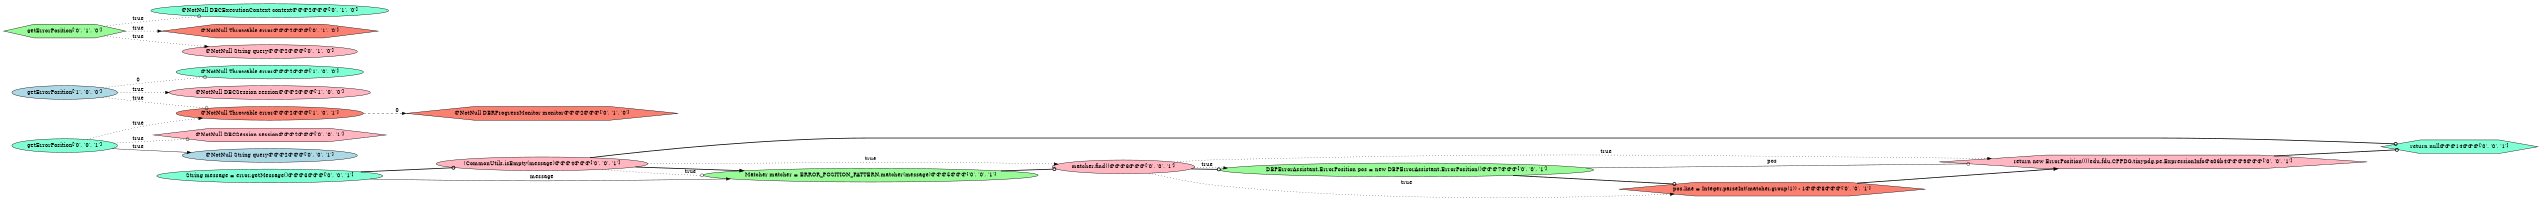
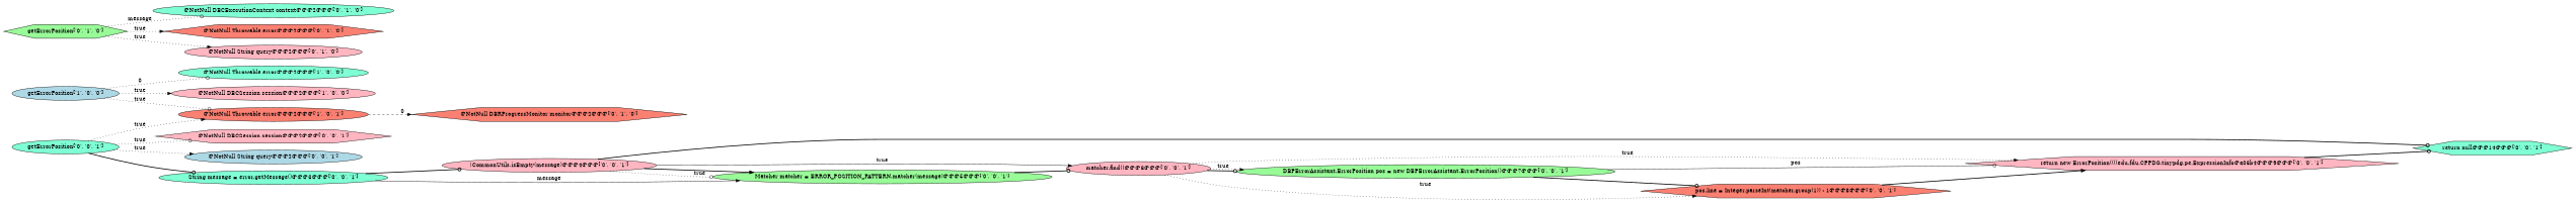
  digraph {
    fontname="DejaVu Serif"
    rankdir=LR
    node [fillcolor=lightpink fontname="DejaVu Serif" shape=ellipse style=filled]
    edge [arrowhead=normal fontname="DejaVu Serif" style=dotted]
    n1 [fillcolor=salmon label="pos.line = Integer.parseInt(matcher.group(1)) - 1@@@8@@@['0', '0', '1']" shape=hexagon]
    n2 [label="return new ErrorPosition((((edu.fdu.CPPDG.tinypdg.pe.ExpressionInfo@a06b4@@@9@@@['0', '0', '1']" shape=hexagon]
    n3 [fillcolor=aquamarine label="return null@@@14@@@['0', '0', '1']" shape=hexagon]
    n4 [fillcolor=lightblue label="getErrorPosition['1', '0', '0']"]
    n5 [fillcolor=aquamarine label="@NotNull Throwable error@@@2@@@['1', '0', '0']"]
    n6 [fillcolor=salmon label="@NotNull Throwable error@@@2@@@['1', '0', '1']"]
    n7 [label="@NotNull DBCSession session@@@2@@@['1', '0', '0']"]
    n8 [fillcolor=salmon label="@NotNull DBRProgressMonitor monitor@@@2@@@['0', '1', '0']" shape=hexagon]
    n9 [fillcolor=palegreen label="getErrorPosition['0', '1', '0']" shape=hexagon]
    n10 [fillcolor=aquamarine label="@NotNull DBCExecutionContext context@@@2@@@['0', '1', '0']"]
    n11 [fillcolor=salmon label="@NotNull Throwable error@@@2@@@['0', '1', '0']" shape=hexagon]
    n12 [label="@NotNull String query@@@2@@@['0', '1', '0']"]
    n13 [fillcolor=aquamarine label="getErrorPosition['0', '0', '1']"]
    n14 [fillcolor=lightblue label="@NotNull String query@@@2@@@['0', '0', '1']"]
    n15 [fillcolor=aquamarine label="String message = error.getMessage()@@@3@@@['0', '0', '1']"]
    n16 [label="@NotNull DBCSession session@@@2@@@['0', '0', '1']" shape=hexagon]
    n17 [label="!CommonUtils.isEmpty(message)@@@4@@@['0', '0', '1']"]
    n18 [fillcolor=palegreen label="Matcher matcher = ERROR_POSITION_PATTERN.matcher(message)@@@5@@@['0', '0', '1']"]
    n19 [label="matcher.find()@@@6@@@['0', '0', '1']"]
    n20 [fillcolor=palegreen label="DBPErrorAssistant.ErrorPosition pos = new DBPErrorAssistant.ErrorPosition()@@@7@@@['0', '0', '1']"]
    n1 -> n2 [style=bold]
    n2 -> n3 [arrowhead=odot style=bold]
    n4 -> n5 [arrowhead=odot label=0]
    n4 -> n6 [arrowhead=odot label=true]
    n4 -> n7 [label=true]
    n6 -> n8 [label=0 style=dashed]
-   n9 -> n10 [arrowhead=odot label=true]
+   n9 -> n10 [arrowhead=odot label=message]
    n9 -> n11 [label=true]
    n9 -> n12 [label=true]
    n13 -> n6 [label=true]
-   n13 -> n14 [label=true style=solid]
+   n13 -> n14 [label=true]
+   n13 -> n15 [arrowhead=odot style=bold]
    n13 -> n16 [arrowhead=odot label=true]
    n15 -> n17 [arrowhead=odot style=bold]
    n15 -> n18 [label=message style=solid]
    n17 -> n3 [arrowhead=odot style=bold]
    n17 -> n18 [arrowhead=odot label=true]
    n17 -> n18 [style=bold]
-   n17 -> n19 [label=true]
+   n17 -> n19 [label=true style=solid]
    n18 -> n19 [arrowhead=odot style=bold]
    n19 -> n1 [label=true]
    n19 -> n2 [label=true]
    n19 -> n20 [label=true]
    n19 -> n20 [arrowhead=odot style=bold]
    n20 -> n1 [arrowhead=odot style=bold]
    n20 -> n2 [arrowhead=odot label=pos style=solid]
  }
